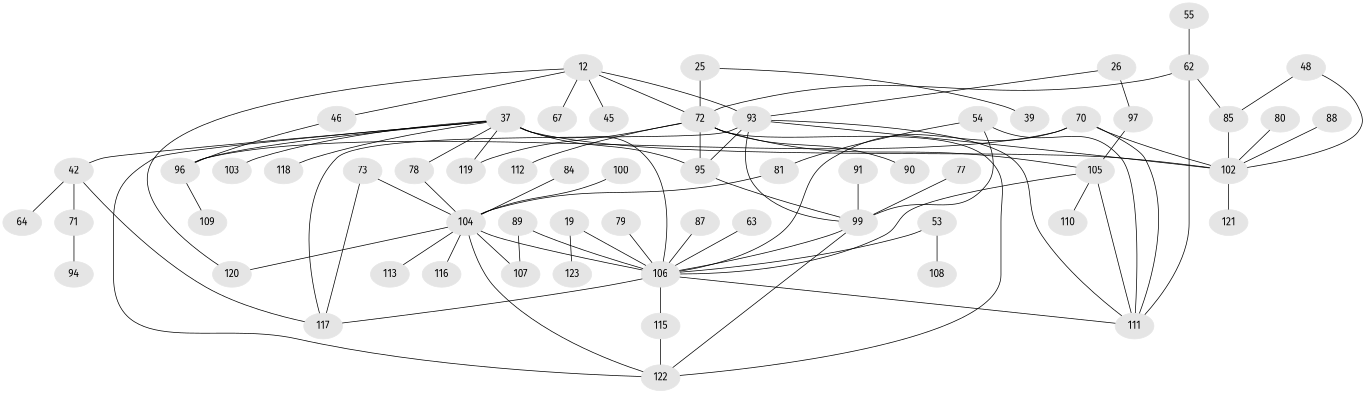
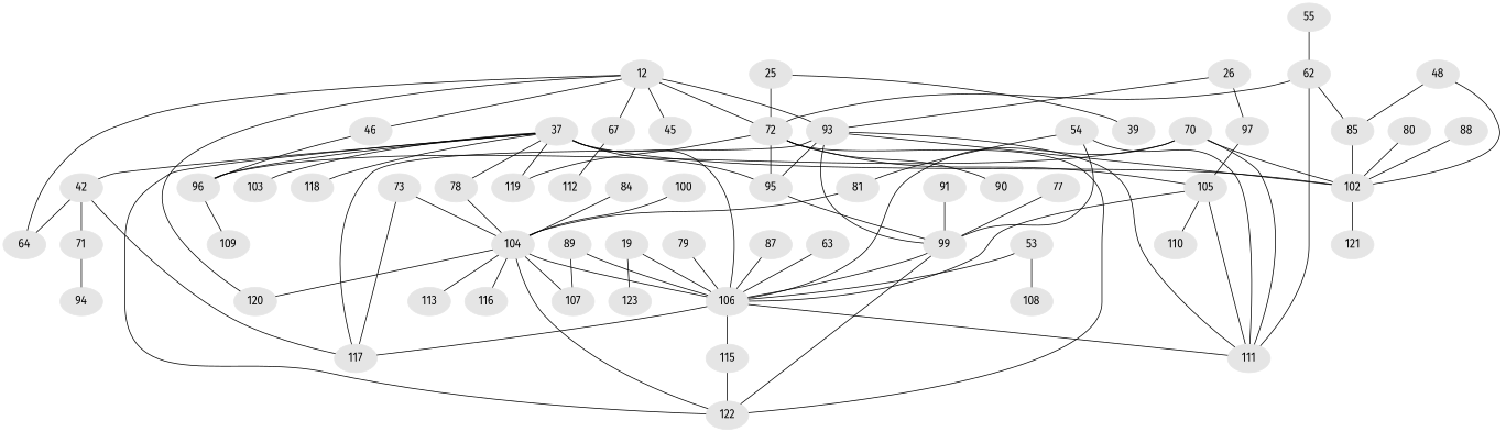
  graph {
    fontname="Fira Sans"
    node [color=gray90 fontname="Fira Sans" style=filled]
    edge [fontname="Fira Sans"]
    12
    45
    46
    64 [super="+15"]
    67
    72 [super="+3"]
    93 [super="+83+86"]
    120
    96 [super="+40"]
    95 [super="+2"]
    119
    122 [super="+92+114"]
    90
    105 [super="+50"]
    112
    102 [super="+33+74"]
    117 [super="+44"]
    99 [super="+58+76+69"]
    111 [super="+59"]
    106 [super="+49+60+101"]
    115 [super="+28"]
    19
    123
    25
    39
    26
    97
    37 [super="+1+4+30"]
    42
    78 [super="+75"]
    103
    118
    71
    104 [super="+18+82"]
    109
    121
    94
    62 [super="+61+31"]
    85
    48
    53
    108
    81 [super="+66+68"]
    54
    55
    63
    70 [super="+22"]
    110
    107
    113
    116
    73
    77
    79
    80
    84
    87
    88
    89
    91
    100
    12 -- 45
    12 -- 46
+   12 -- 64
    12 -- 67
    12 -- 72 [weight=2]
    12 -- 93
    12 -- 120
    46 -- 96
    72 -- 95 [weight=2]
    72 -- 119
    72 -- 122
    72 -- 90
    72 -- 105
-   72 -- 112
+   67 -- 112
    93 -- 95
    93 -- 102
    93 -- 117 [weight=2]
    93 -- 99
    93 -- 111 [weight=2]
    96 -- 109
    95 -- 99
    105 -- 111
    105 -- 106
    105 -- 110
    102 -- 121
    99 -- 122
    99 -- 106
    106 -- 117
    106 -- 111
    106 -- 115
    115 -- 122
    19 -- 106
    19 -- 123
    25 -- 72 [weight=2]
    25 -- 39
    26 -- 93
    26 -- 97
    97 -- 105
    37 -- 96 [weight=2]
    37 -- 95 [weight=2]
    37 -- 119
    37 -- 122
    37 -- 102
    37 -- 106 [weight=6]
    37 -- 42
    37 -- 78
    37 -- 103
    37 -- 118
    42 -- 64
    42 -- 117
    42 -- 71
    78 -- 104
    71 -- 94
    104 -- 120
    104 -- 122
    104 -- 106 [weight=3]
    104 -- 107
    104 -- 113
    104 -- 116
    62 -- 72
    62 -- 111
    62 -- 85
    85 -- 102
    48 -- 102
    48 -- 85
    53 -- 106
    53 -- 108
    81 -- 104
    54 -- 99
    54 -- 111 [weight=2]
    54 -- 81
    55 -- 62
    63 -- 106
    70 -- 96
    70 -- 102
    70 -- 111 [weight=2]
    70 -- 106
    73 -- 117
    73 -- 104
    77 -- 99
    79 -- 106
    80 -- 102
    84 -- 104
    87 -- 106
    88 -- 102
    89 -- 106
    89 -- 107
    91 -- 99
    100 -- 104
  }
